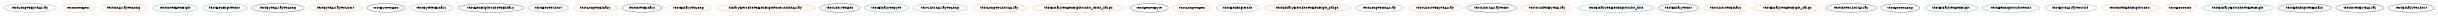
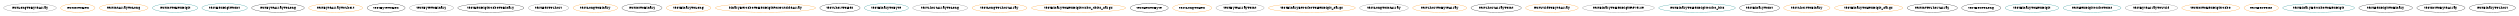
  digraph {
    node [color=darkorange]
    testLongToByteArray [color=gray40]
    testIntToHex
    testIntArrayToLong
    testIntToHexDigit [color=teal]
    testHexDigitToInt [color=teal]
    testByteArrayToLong [color=black]
    testByteArrayToShort
    testByteToHex [color=black]
    testByteToBinary [color=gray40]
    testHexDigitMsb0ToBinary [color=black]
    testHexToShort [color=gray40]
    testLongToBinary
    testIntToBinary [color=black]
    testBinaryToLong
    binaryBeMsb0ToHexDigitPosOutsideArray
    testShortToHex [color=black]
    testBinaryToByte [color=teal]
    testShortArrayToLong [color=gray40]
    testLongToShortArray
    testBinaryToHexDigitMsb0_4bits_2args
    testHexToByte [color=black]
    testLongToHex
-   testByteArrayToInt [color=gray40 label=testHexDigitMsb]
+   testByteArrayToInt [color=gray40]
    testBinaryBeMsb0ToHexDigit_2args
    testLongToIntArray [color=gray40]
    testShortToByteArray
    testShortArrayToInt [color=black]
    testUuidToByteArray
+   testBinaryToHexDigitReverse [color=gray40]
    testBinaryToHexDigitMsb0_bits [color=teal]
    testBinaryToInt [color=black]
    testShortToBinary
    testBinaryToHexDigit_2args
    testIntToShortArray [color=black]
    testHexToLong [color=black]
    testBinaryToHexDigit [color=teal]
    testHexDigitMsb0ToInt [color=teal]
    testByteArrayToUuid [color=gray40]
    testIntToHexDigitMsb0
    testHexToInt
    testBinaryBeMsb0ToHexDigit [color=teal]
    testHexDigitToBinary [color=black]
    testIntToByteArray [color=black]
    testBinaryToShort [color=black]
  }
